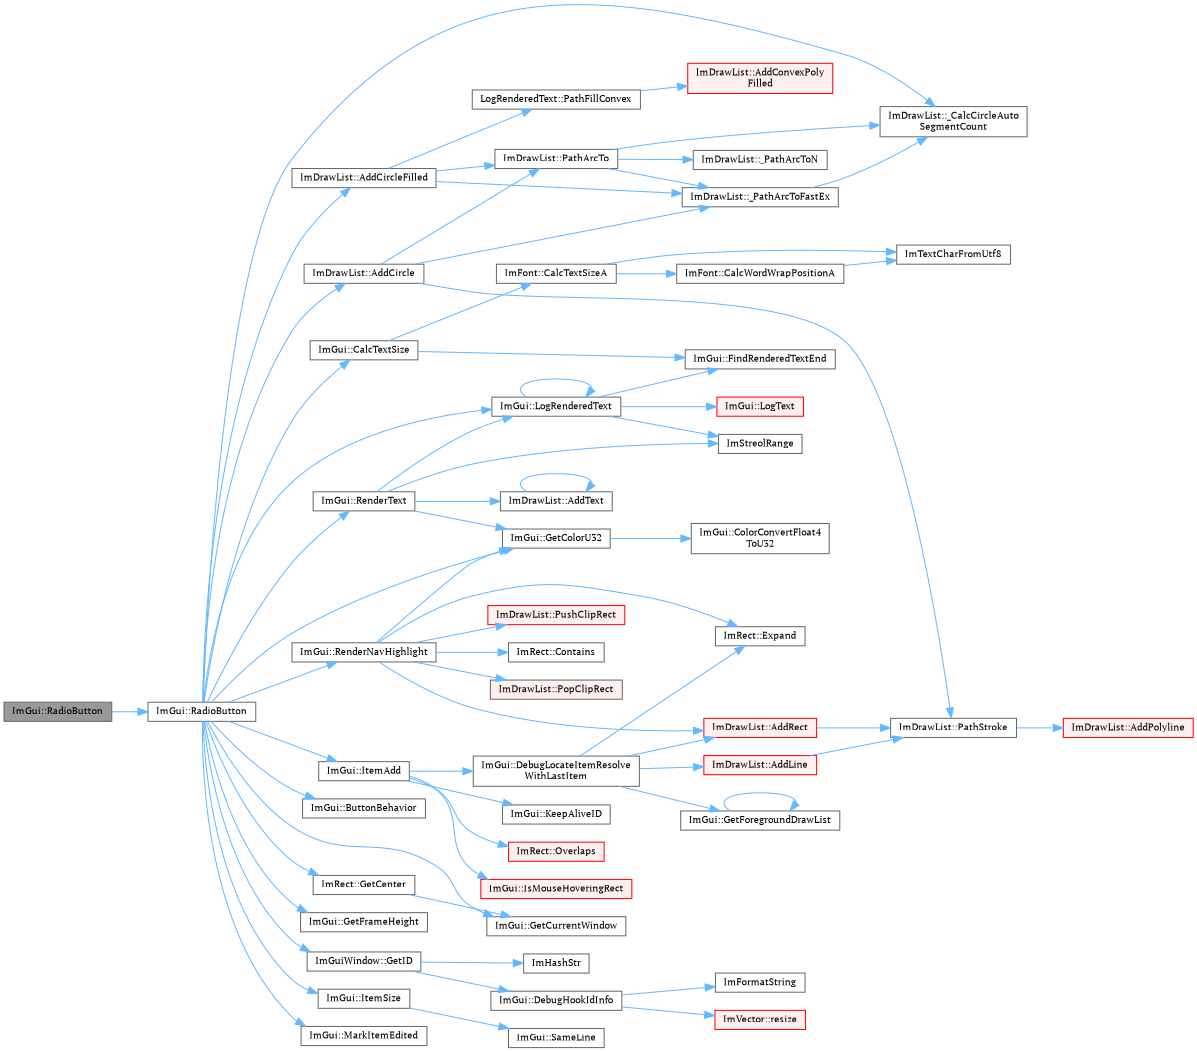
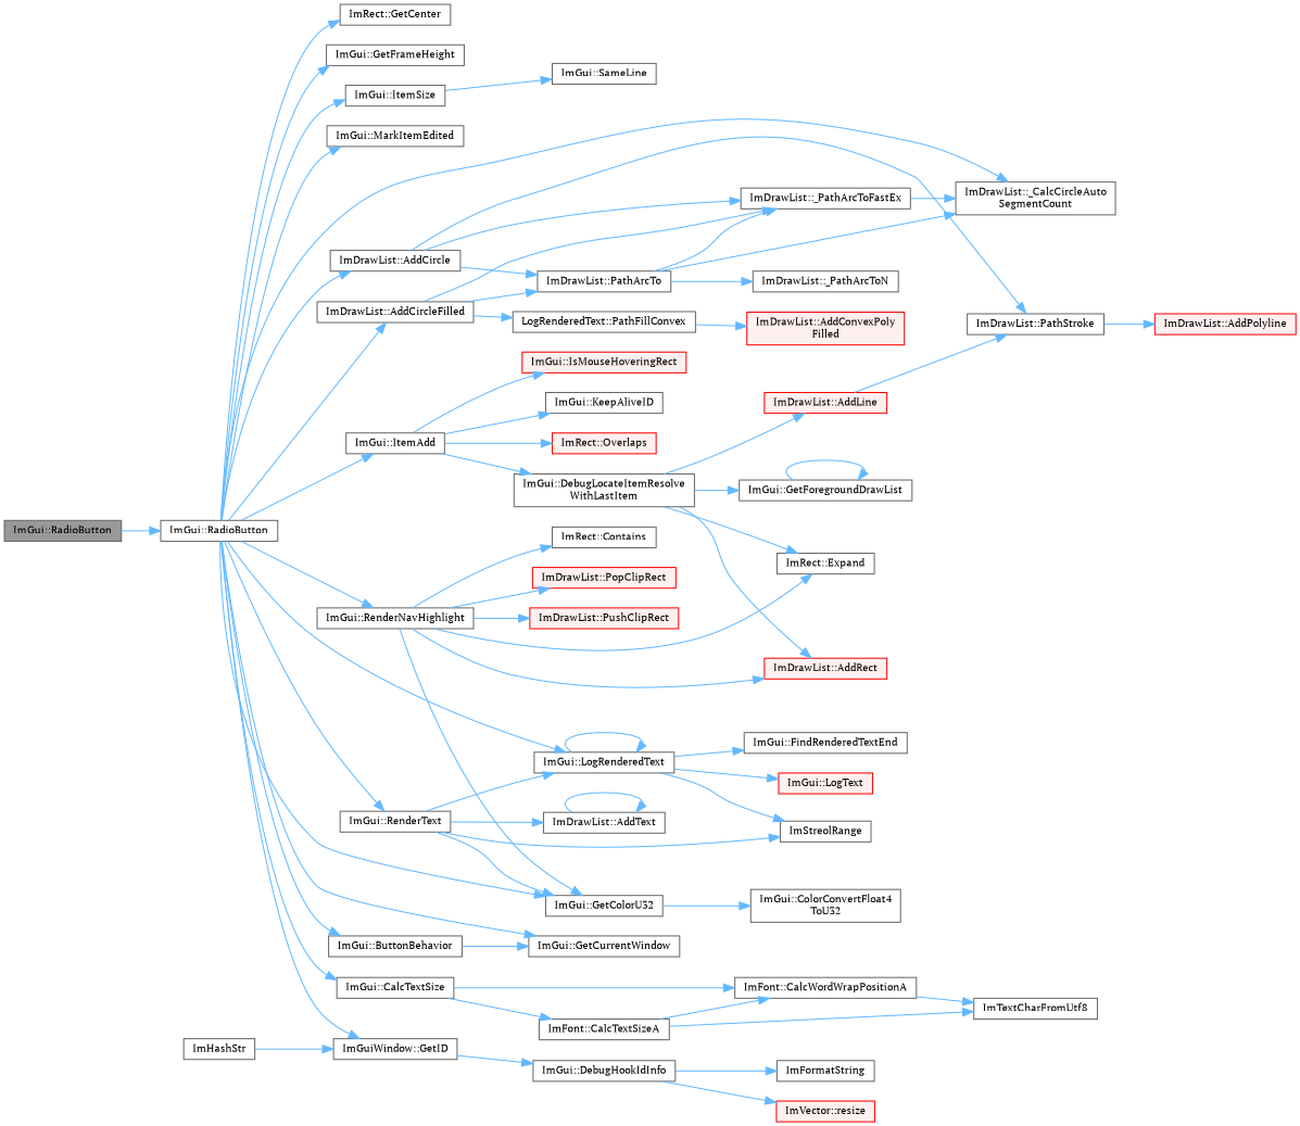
  digraph {
    fontname="PT Serif"
    rankdir=LR
    node [color=grey40 fillcolor=white fontname="PT Serif" fontsize=10 shape=box style=filled]
    edge [color=steelblue1 fontname="PT Serif" fontsize=10 labelfontname=Helvetica labelfontsize=10 style=solid]
    n1 [color=gray40 fillcolor=grey60 fontcolor=black height=0.2 label="ImGui::RadioButton" width=0.4]
    n2 [height=0.2 label="ImGui::RadioButton" width=0.4]
    n3 [height=0.2 label="ImDrawList::_CalcCircleAuto\lSegmentCount" width=0.4]
    n4 [height=0.2 label="ImDrawList::AddCircle" width=0.4]
    n5 [height=0.2 label="ImDrawList::AddCircleFilled" width=0.4]
    n6 [height=0.2 label="ImGui::ButtonBehavior" width=0.4]
    n7 [height=0.2 label="ImGui::GetCurrentWindow" width=0.4]
    n8 [height=0.2 label="ImGui::CalcTextSize" width=0.4]
    n9 [height=0.2 label="ImRect::GetCenter" width=0.4]
    n10 [height=0.2 label="ImGui::GetColorU32" width=0.4]
    n11 [height=0.2 label="ImGui::GetFrameHeight" width=0.4]
    n12 [height=0.2 label="ImGuiWindow::GetID" width=0.4]
    n13 [height=0.2 label="ImGui::ItemAdd" width=0.4]
    n14 [height=0.2 label="ImGui::ItemSize" width=0.4]
    n15 [height=0.2 label="ImGui::LogRenderedText" width=0.4]
    n16 [height=0.2 label="ImGui::MarkItemEdited" width=0.4]
    n17 [height=0.2 label="ImGui::RenderNavHighlight" width=0.4]
    n18 [height=0.2 label="ImGui::RenderText" width=0.4]
    n19 [height=0.2 label="ImDrawList::_PathArcToFastEx" width=0.4]
    n20 [height=0.2 label="ImDrawList::PathArcTo" width=0.4]
    n21 [height=0.2 label="ImDrawList::PathStroke" width=0.4]
    n22 [height=0.2 label="LogRenderedText::PathFillConvex" width=0.4]
    n23 [height=0.2 label="ImFont::CalcTextSizeA" width=0.4]
    n24 [height=0.2 label="ImGui::FindRenderedTextEnd" width=0.4]
    n25 [height=0.2 label="ImGui::ColorConvertFloat4\lToU32" width=0.4]
    n26 [height=0.2 label="ImGui::DebugHookIdInfo" width=0.4]
    n27 [height=0.2 label=ImHashStr width=0.4]
    n28 [height=0.2 label="ImGui::DebugLocateItemResolve\lWithLastItem" width=0.4]
    n29 [color=red fillcolor="#FFF0F0" height=0.2 label="ImGui::IsMouseHoveringRect" width=0.4]
    n30 [height=0.2 label="ImGui::KeepAliveID" width=0.4]
    n31 [color=red fillcolor="#FFF0F0" height=0.2 label="ImRect::Overlaps" width=0.4]
    n32 [height=0.2 label="ImGui::SameLine" width=0.4]
    n33 [height=0.2 label=ImStreolRange width=0.4]
    n34 [color=red fillcolor="#FFF0F0" height=0.2 label="ImGui::LogText" width=0.4]
    n35 [color=red fillcolor="#FFF0F0" height=0.2 label="ImDrawList::AddRect" width=0.4]
    n36 [height=0.2 label="ImRect::Expand" width=0.4]
    n37 [height=0.2 label="ImRect::Contains" width=0.4]
-   n38 [fillcolor="#FFF0F0" height=0.2 label="ImDrawList::PopClipRect" width=0.4]
+   n38 [color=red fillcolor="#FFF0F0" height=0.2 label="ImDrawList::PopClipRect" width=0.4]
    n39 [color=red fillcolor="#FFF0F0" height=0.2 label="ImDrawList::PushClipRect" width=0.4]
    n40 [height=0.2 label="ImDrawList::AddText" width=0.4]
    n41 [height=0.2 label="ImDrawList::_PathArcToN" width=0.4]
    n42 [color=red fillcolor="#FFF0F0" height=0.2 label="ImDrawList::AddPolyline" width=0.4]
    n43 [color=red fillcolor="#FFF0F0" height=0.2 label="ImDrawList::AddConvexPoly\lFilled" width=0.4]
    n44 [height=0.2 label="ImFont::CalcWordWrapPositionA" width=0.4]
    n45 [height=0.2 label=ImTextCharFromUtf8 width=0.4]
    n46 [height=0.2 label=ImFormatString width=0.4]
    n47 [color=red fillcolor="#FFF0F0" height=0.2 label="ImVector::resize" width=0.4]
    n48 [color=red fillcolor="#FFF0F0" height=0.2 label="ImDrawList::AddLine" width=0.4]
    n49 [height=0.2 label="ImGui::GetForegroundDrawList" width=0.4]
    n1 -> n2
    n2 -> n3
    n2 -> n4
    n2 -> n5
    n2 -> n6
    n2 -> n7
    n2 -> n8
    n2 -> n9
    n2 -> n10
    n2 -> n11
    n2 -> n12
    n2 -> n13
    n2 -> n14
    n2 -> n15
    n2 -> n16
    n2 -> n17
    n2 -> n18
    n4 -> n19
    n4 -> n20
    n4 -> n21
    n5 -> n19
    n5 -> n20
    n5 -> n22
-   n9 -> n7
+   n6 -> n7
    n8 -> n23
-   n8 -> n24
+   n8 -> n44
    n10 -> n25
    n12 -> n26
-   n12 -> n27
+   n27 -> n12
    n13 -> n28
    n13 -> n29
    n13 -> n30
    n13 -> n31
    n14 -> n32
    n15 -> n15
    n15 -> n24
    n15 -> n33
    n15 -> n34
    n17 -> n10
    n17 -> n35
    n17 -> n36
    n17 -> n37
    n17 -> n38
    n17 -> n39
    n18 -> n10
    n18 -> n15
    n18 -> n33
    n18 -> n40
    n19 -> n3
    n20 -> n3
    n20 -> n19
    n20 -> n41
    n21 -> n42
    n22 -> n43
    n23 -> n44
    n23 -> n45
    n26 -> n46
    n26 -> n47
    n28 -> n35
    n28 -> n36
    n28 -> n48
    n28 -> n49
-   n35 -> n21
    n40 -> n40
    n44 -> n45
    n48 -> n21
    n49 -> n49
  }
